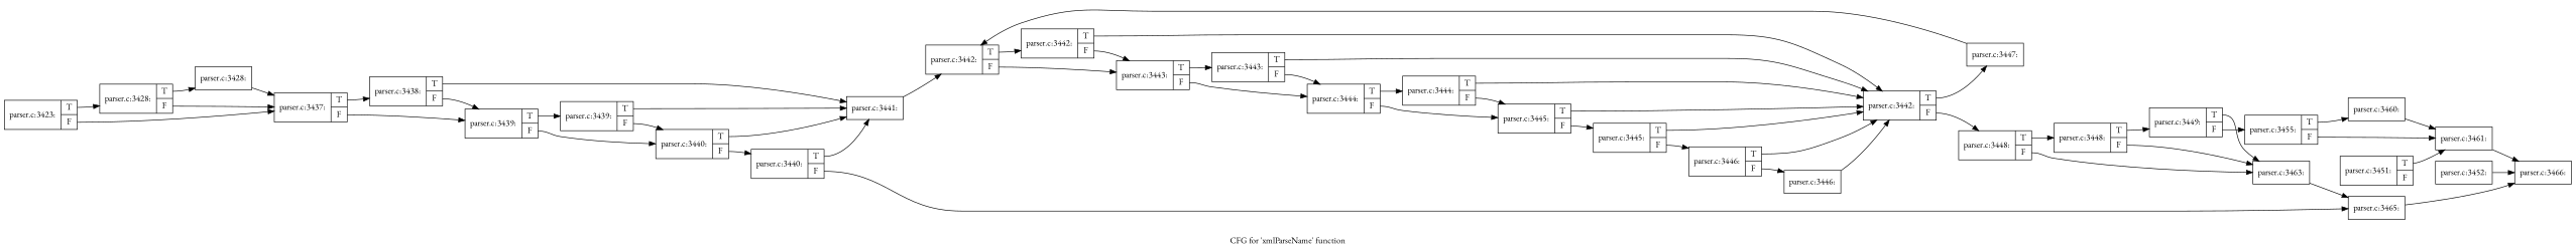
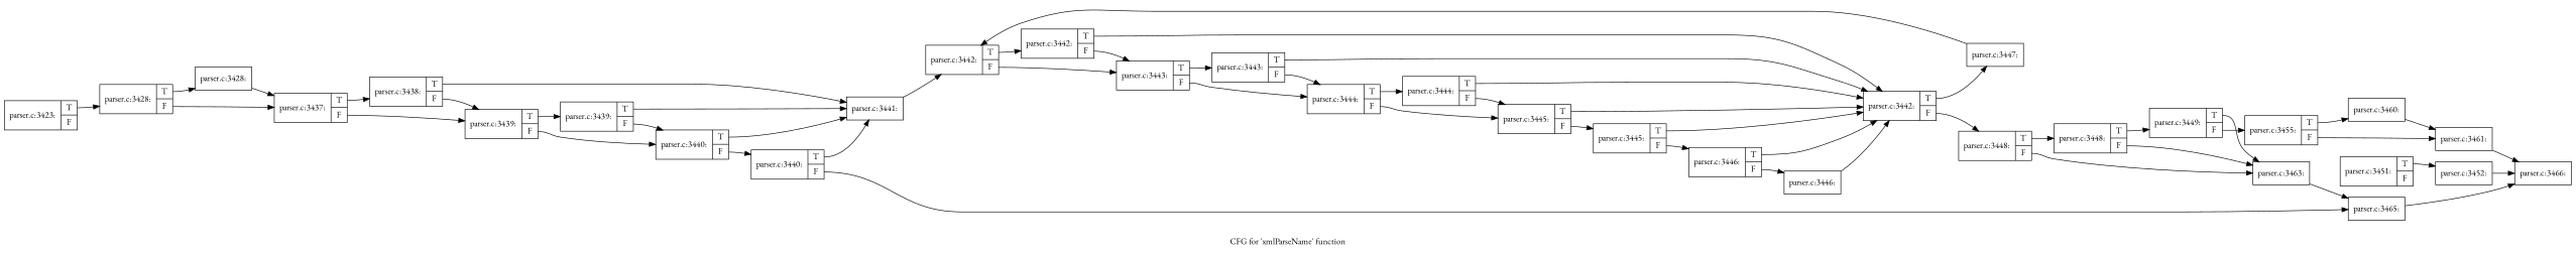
  digraph {
    fontname="EB Garamond"
    label="CFG for 'xmlParseName' function"
    rankdir=LR
    node [fontname="EB Garamond" shape=record]
    edge [fontname="EB Garamond" tailport=s0]
    n1 [label="{parser.c:3423:|{<s0>T|<s1>F}}"]
    n2 [label="{parser.c:3428:|{<s0>T|<s1>F}}"]
    n3 [label="{parser.c:3437:|{<s0>T|<s1>F}}"]
    n4 [label="{parser.c:3428:}"]
    n5 [label="{parser.c:3438:|{<s0>T|<s1>F}}"]
    n6 [label="{parser.c:3439:|{<s0>T|<s1>F}}"]
    n7 [label="{parser.c:3441:}"]
    n8 [label="{parser.c:3439:|{<s0>T|<s1>F}}"]
    n9 [label="{parser.c:3440:|{<s0>T|<s1>F}}"]
    n10 [label="{parser.c:3442:|{<s0>T|<s1>F}}"]
    n11 [label="{parser.c:3440:|{<s0>T|<s1>F}}"]
    n12 [label="{parser.c:3442:|{<s0>T|<s1>F}}"]
    n13 [label="{parser.c:3443:|{<s0>T|<s1>F}}"]
    n14 [label="{parser.c:3465:}"]
    n15 [label="{parser.c:3466:}"]
    n16 [label="{parser.c:3442:|{<s0>T|<s1>F}}"]
    n17 [label="{parser.c:3443:|{<s0>T|<s1>F}}"]
    n18 [label="{parser.c:3444:|{<s0>T|<s1>F}}"]
    n19 [label="{parser.c:3447:}"]
    n20 [label="{parser.c:3448:|{<s0>T|<s1>F}}"]
    n21 [label="{parser.c:3444:|{<s0>T|<s1>F}}"]
    n22 [label="{parser.c:3445:|{<s0>T|<s1>F}}"]
    n23 [label="{parser.c:3448:|{<s0>T|<s1>F}}"]
    n24 [label="{parser.c:3463:}"]
    n25 [label="{parser.c:3445:|{<s0>T|<s1>F}}"]
    n26 [label="{parser.c:3446:|{<s0>T|<s1>F}}"]
    n27 [label="{parser.c:3446:}"]
    n28 [label="{parser.c:3449:|{<s0>T|<s1>F}}"]
    n29 [label="{parser.c:3455:|{<s0>T|<s1>F}}"]
    n30 [label="{parser.c:3451:|{<s0>T|<s1>F}}"]
    n31 [label="{parser.c:3452:}"]
    n32 [label="{parser.c:3460:}"]
    n33 [label="{parser.c:3461:}"]
    n1 -> n2
-   n1 -> n3 [tailport=s1]
    n2 -> n3 [tailport=s1]
    n2 -> n4
    n3 -> n5
    n3 -> n6 [tailport=s1]
    n4 -> n3
    n5 -> n6 [tailport=s1]
    n5 -> n7
    n6 -> n8
    n6 -> n9 [tailport=s1]
    n7 -> n10
    n8 -> n7
    n8 -> n9 [tailport=s1]
    n9 -> n7
    n9 -> n11 [tailport=s1]
    n10 -> n12
    n10 -> n13 [tailport=s1]
    n11 -> n7
    n11 -> n14 [tailport=s1]
    n12 -> n13 [tailport=s1]
    n12 -> n16
    n13 -> n17
    n13 -> n18 [tailport=s1]
    n14 -> n15
    n16 -> n19
    n16 -> n20 [tailport=s1]
    n17 -> n16
    n17 -> n18 [tailport=s1]
    n18 -> n21
    n18 -> n22 [tailport=s1]
    n19 -> n10
    n20 -> n23
    n20 -> n24 [tailport=s1]
    n21 -> n16
    n21 -> n22 [tailport=s1]
    n22 -> n16
    n22 -> n25 [tailport=s1]
    n23 -> n24 [tailport=s1]
    n23 -> n28
    n24 -> n14
    n25 -> n16
    n25 -> n26 [tailport=s1]
    n26 -> n16
    n26 -> n27 [tailport=s1]
    n27 -> n16
    n28 -> n24
    n28 -> n29 [tailport=s1]
    n29 -> n32
    n29 -> n33 [tailport=s1]
-   n30 -> n33
+   n30 -> n31
    n31 -> n15
    n32 -> n33
    n33 -> n15
  }
